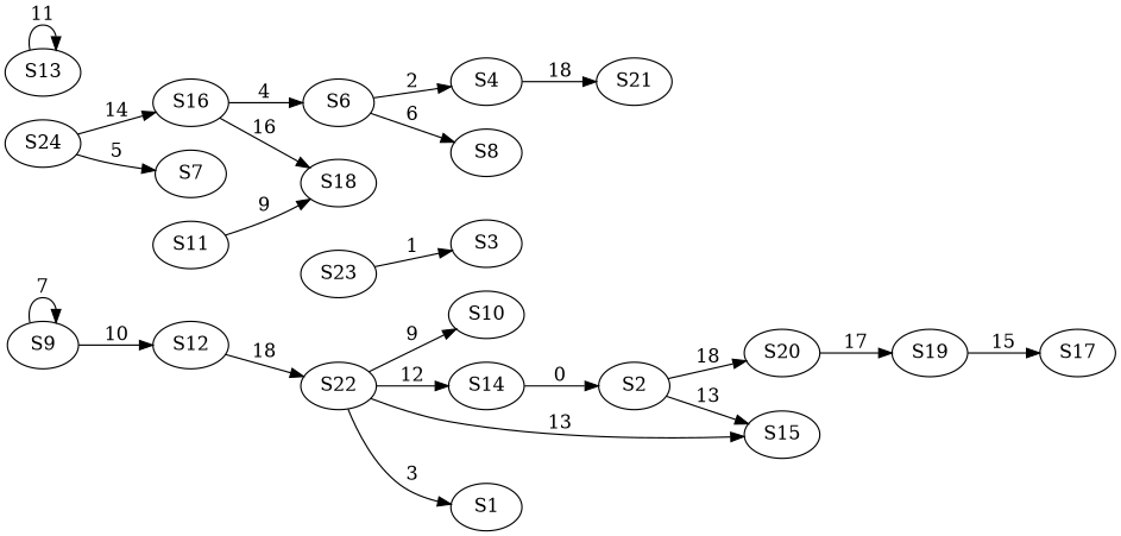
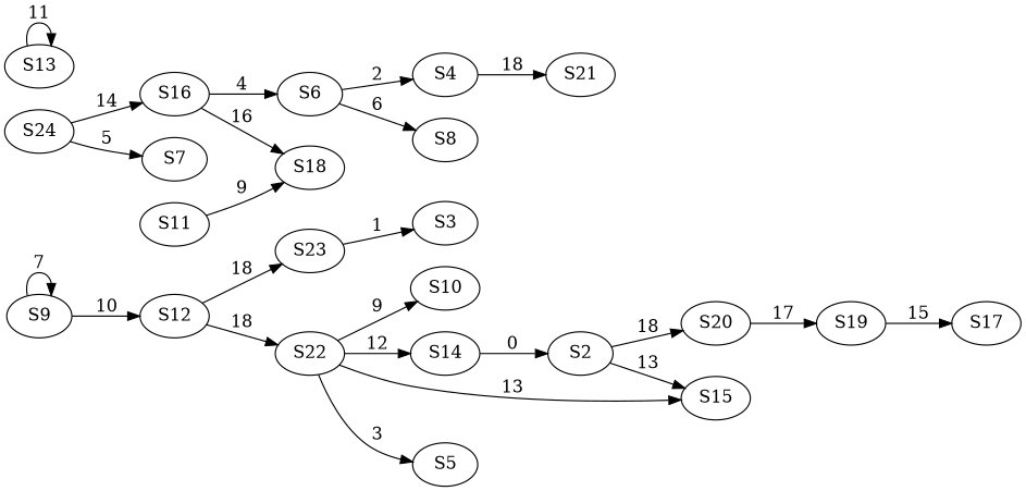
  strict digraph {
    rankdir=LR
    S14
    S2
    S15
    S20
    S19
    S23
    S3
    S24
    S16
    S7
    S6
    S4
    S8
    S21
    S22
-   S5 [label=S1]
+   S5
    S10
    S18
    S9
    S12
    S11
    S13
    S17
    S14 -> S2 [label=0]
    S2 -> S15 [label=13]
    S2 -> S20 [label=18]
    S20 -> S19 [label=17]
    S19 -> S17 [label=15]
    S23 -> S3 [label=1]
    S24 -> S16 [label=14]
    S24 -> S7 [label=5]
    S16 -> S6 [label=4]
    S16 -> S18 [label=16]
    S6 -> S4 [label=2]
    S6 -> S8 [label=6]
    S4 -> S21 [label=18]
    S22 -> S14 [label=12]
    S22 -> S15 [label=13]
    S22 -> S5 [label=3]
    S22 -> S10 [label=9]
    S9 -> S9 [label=7]
    S9 -> S12 [label=10]
+   S12 -> S23 [label=18]
    S12 -> S22 [label=18]
    S11 -> S18 [label=9]
    S13 -> S13 [label=11]
  }
